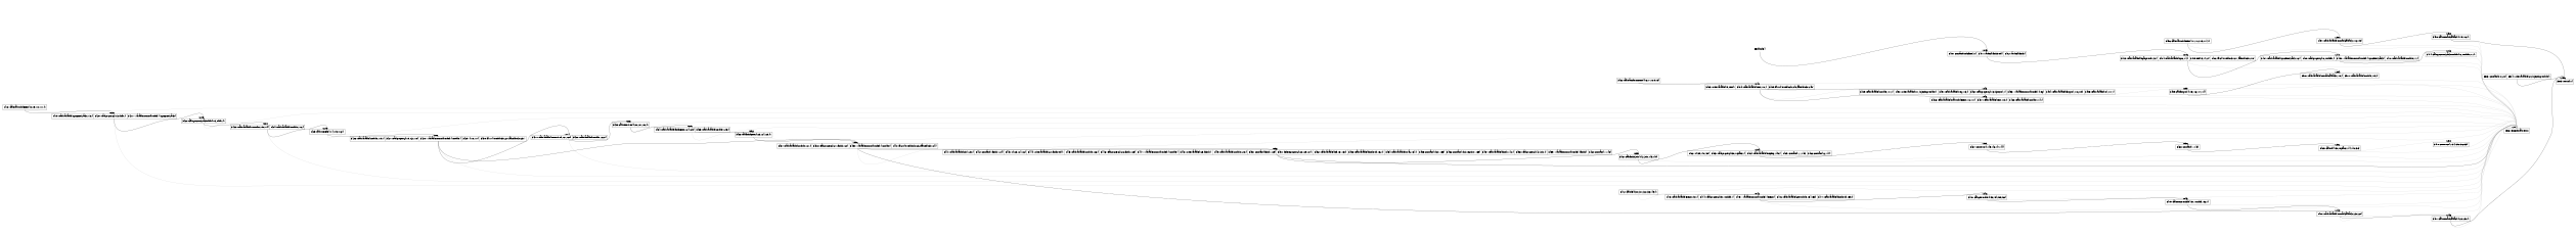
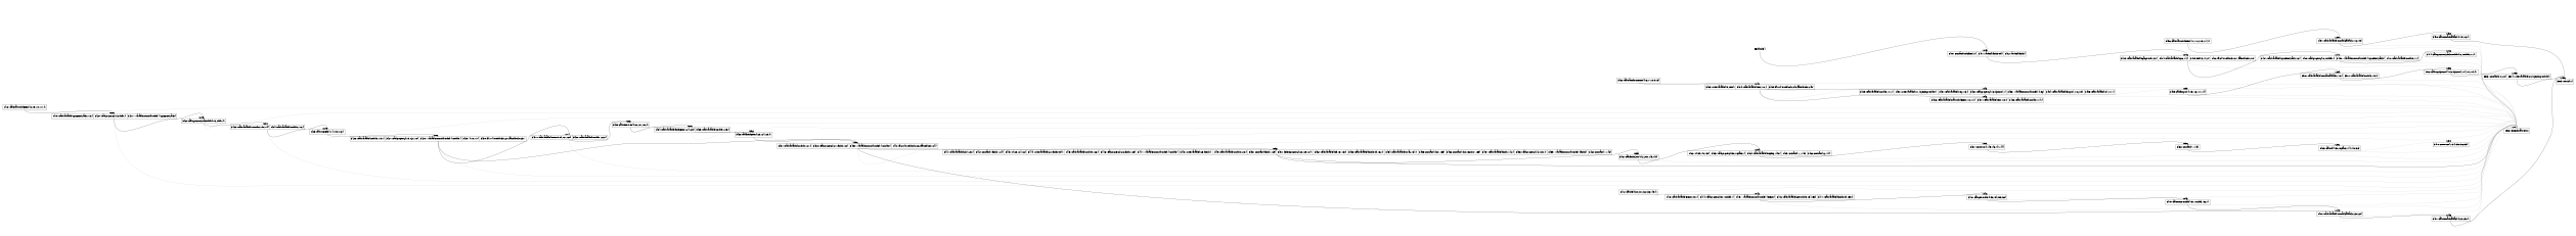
  digraph {
    rankdir=LR
    node [shape=record]
    edge [headport=n tailport=s]
    n1 [label=BB_block84 shape=none]
    n2 [label="{3400: constant[undefined,v1]|3401: vardecl['finishMid']|3402: vardecl['finish']}"]
    n3 [label="{3403: read-variable['legacyMode',v3,-]|3404: read-variable['sync',v4,-]|3405: ==[v3,v4,v2]|3406: if[v2](true-block:1217,false-block:1218)}"]
    n4 [label="{3407: read-variable['syncExecStack',v6,-]|3408: read-property[v6,'unshift',-]|3409: \<variable-non-null-undef\>['syncExecStack']|3410: read-variable['module',v7,-]}"]
    n5 [label="{3506: exceptional-return}"]
    n6 [label="{3414: call-syncExecStack.unshift [v6,'unshift',v7,-]*}"]
    n7 [label="{3482: call-transformToAmd [v6,v7,v8,v9,v5]}"]
    n8 [label="{3483: write-variable[v5,'text']*|3484: read-variable['text',v10,-]|3485: if[v10](true-block:1248,false-block:1249)}"]
    n9 [label="{3486: read-variable['evalModuleText',v12,v11]|3487: read-variable['text',v13,-]|3488: read-variable['module',v14,-]}"]
    n10 [label="{3489: read-variable['module',v11,-]|3490: write-variable[v11,'injectingModule']*|3491: read-variable['req',v13,-]|3492: read-property[v13,'injectUrl',-]|3493: \<variable-non-null-undef\>['req']|3494: read-variable['fixupUrl',v16,v15]|3495: read-variable['url',v17,-]}"]
    n11 [label="{3418: call-evalModuleText [v8,v9,v10,v11,-]*}"]
    n12 [label="{3419: read-variable['syncExecStack',v13,-]|3420: read-property[v13,'shift',-]|3421: \<variable-non-null-undef\>['syncExecStack']}"]
    n13 [label="{3422: call-syncExecStack.shift [v13,'shift',-]*}"]
    n14 [label="{3423: read-variable['runDefQ',v15,v14]|3424: read-variable['module',v16,-]}"]
    n15 [label="{3425: call-runDefQ [v14,v15,v16,-]*}"]
    n16 [label="{3426: read-variable['module',v19,-]|3427: read-property[v19,'cjs',v18]|3428: \<variable-non-null-undef\>['module']|3429: ![v18,v17]|3430: if[v17](true-block:1227,false-block:1231)}"]
    n17 [label="{3431: read-variable['setArrived',v21,v20]|3432: read-variable['module',v22,-]}"]
    n18 [label="{3437: read-variable['module',v21,-]|3438: read-property[v21,'finish',v20]|3439: \<variable-non-null-undef\>['module']|3440: if[v20](true-block:1232,false-block:1244)}"]
    n19 [label="{3433: call-setArrived [v20,v21,v22,-]*}"]
    n20 [label="{3441: read-variable['mid',v23,-]|3442: constant[\"*finish\",v24]|3443: +[v23,v24,v22]|3444: write-variable[v22,'finishMid']*|3445: read-variable['module',v26,-]|3446: read-property[v26,'finish',v25]|3447: \<variable-non-null-undef\>['module']|3448: write-variable[v25,'finish']*|3449: read-variable['module',v28,-]|3450: constant[\"finish\",v29]|3451: delete-property[v28,v29,v27]*|3452: read-variable['def',v31,v30]|3453: read-variable['finishMid',v32,-]|3454: read-variable['Array',v34,-]|3455: constant[\"dojo\",v35]|3456: constant[\"dojo/require!\",v39]|3457: read-variable['finish',v42,-]|3458: read-property[v42,'join',-]|3459: \<variable-non-null-undef\>['finish']|3460: constant[\",\",v43]}"]
    n21 [label="{3480: read-variable['onLoadCallback',v23,v22]}"]
    n22 [label="{3434: read-variable['finishExec',v24,v23]|3435: read-variable['module',v25,-]}"]
    n23 [label="{3461: call-finish.join [v42,'join',v43,v40]}"]
    n24 [label="{3481: call-onLoadCallback [v22,v23,-]*}"]
    n25 [label="{3436: call-finishExec [v23,v24,v25,-]*}"]
    n26 [label="{3462: +[v39,v40,v38]|3463: read-property[v38,'replace',-]|3464: read-variable['RegExp',v45,-]|3465: constant[\"\\\\.\",v46]|3466: constant[\"g\",v47]}"]
    n27 [label="{3505: return[v1]}"]
    n28 [label="{3467: construct [-,v45,v46,v47,v44]}"]
    n29 [label="{3468: constant[\"/\",v48]}"]
    n30 [label="{3469: call-null [v38,'replace',v44,v48,v36]}"]
    n31 [label="{3470: construct [-,v34,v35,v36,v33]}"]
    n32 [label="{3472: call-def [v30,v31,v32,v33,v49,-]*}"]
    n33 [label="{3473: read-variable['execQ',v51,-]|3474: read-property[v51,'unshift',-]|3475: \<variable-non-null-undef\>['execQ']|3476: read-variable['getModule',v54,v53]|3477: read-variable['finishMid',v55,-]}"]
    n34 [label="{3478: call-getModule [v53,v54,v55,v52]}"]
    n35 [label="{3479: call-execQ.unshift [v51,'unshift',v52,-]*}"]
    n36 [label="{3499: call-fixupUrl [v15,v16,v17,v14]}"]
    n37 [label="{3496: call-evalModuleText [v11,v12,v13,v14,-]*}"]
    n38 [label="{3497: read-variable['onLoadCallback',v16,v15]}"]
    n39 [label="{3500: read-variable['onLoadCallback',v18,-]|3501: read-variable['module',v19,-]}"]
    n40 [label="{3498: call-onLoadCallback [v15,v16,-]*}"]
+   n41 [label="{3502: call-req.injectUrl [v13,'injectUrl',v14,v18,v19,-]*}"]
    n42 [label="{3503: constant[0.0,v20]|3504: write-variable[v20,'injectingModule']*}"]
    n1 -> n2 [headlabel="    1215"]
    n2 -> n3 [headlabel="      1216"]
    n3 -> n4 [headlabel="      1217"]
    n3 -> n5 [color=gray headlabel="      1258"]
    n4 -> n5 [color=gray]
    n4 -> n6 [headlabel="      1219"]
    n6 -> n5 [color=gray]
    n7 -> n5 [color=gray]
    n7 -> n8 [headlabel="      1247"]
    n8 -> n5 [color=gray]
    n8 -> n9 [headlabel="      1248"]
    n8 -> n10 [headlabel="      1249"]
    n9 -> n5 [color=gray]
    n10 -> n5 [color=gray]
    n10 -> n36 [color=gray headlabel="      1253"]
    n11 -> n5 [color=gray]
    n11 -> n12 [headlabel="      1222"]
    n12 -> n5 [color=gray]
    n12 -> n13 [headlabel="      1223"]
    n13 -> n5 [color=gray]
    n13 -> n14 [headlabel="      1224"]
    n14 -> n5 [color=gray]
    n14 -> n15 [headlabel="      1225"]
    n15 -> n5 [color=gray]
    n15 -> n16 [headlabel="      1226"]
    n16 -> n5 [color=gray]
    n16 -> n17 [headlabel="      1227"]
    n16 -> n18 [headlabel="      1231"]
    n17 -> n5 [color=gray]
    n17 -> n19 [headlabel="      1228"]
    n18 -> n5 [color=gray]
    n18 -> n20 [headlabel="      1232"]
    n18 -> n21 [headlabel="      1244"]
    n19 -> n5 [color=gray]
    n19 -> n22 [headlabel="      1229"]
    n20 -> n5 [color=black]
    n20 -> n23 [headlabel="      1233"]
    n21 -> n5 [color=gray]
    n21 -> n24 [headlabel="      1245"]
    n22 -> n5 [color=gray]
    n22 -> n25 [headlabel="      1230"]
    n23 -> n5 [color=gray]
    n23 -> n26 [headlabel="      1234"]
    n24 -> n5 [color=gray]
    n24 -> n27 [headlabel="      1257"]
    n25 -> n5 [color=gray]
    n25 -> n18
    n26 -> n5 [color=gray]
    n26 -> n28 [headlabel="      1235"]
    n28 -> n29 [headlabel="      1236"]
    n29 -> n30 [headlabel="      1237"]
    n30 -> n5 [color=gray]
    n30 -> n31 [color=gray headlabel="      1238"]
    n31 -> n5 [color=gray]
    n32 -> n5 [color=gray]
    n32 -> n33 [headlabel="      1241"]
    n33 -> n5 [color=gray]
    n33 -> n34 [headlabel="      1242"]
    n34 -> n5 [color=gray]
    n34 -> n35 [headlabel="      1243"]
    n35 -> n5 [color=gray]
    n35 -> n21
    n36 -> n5 [color=gray]
    n36 -> n39 [headlabel="      1254"]
    n37 -> n5 [color=gray]
    n37 -> n38 [headlabel="      1251"]
    n38 -> n5 [color=gray]
    n38 -> n40 [headlabel="      1252"]
    n39 -> n5 [color=gray]
+   n39 -> n41 [headlabel="      1255"]
    n40 -> n5 [color=gray]
    n40 -> n27
+   n41 -> n5 [color=gray]
+   n41 -> n42 [headlabel="      1256"]
    n42 -> n27
  }
